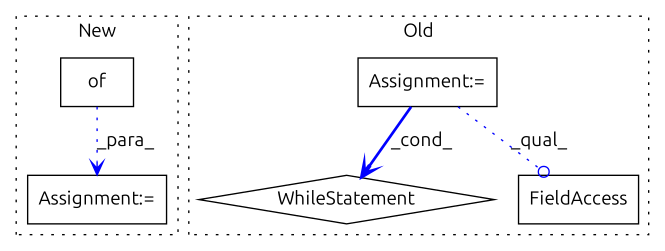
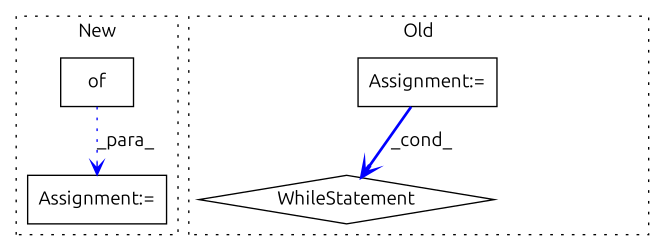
  digraph {
    fontname=Ubuntu
    node [a=7 l=1 shape=box fontname=Ubuntu]
    edge [color=blue style=dotted arrowhead=vee fontname=Ubuntu]
    n1 [a=32 l=4 label=of s=7010]
    n2 [label="Assignment:=" s=7005]
    n3 [a=61 l="7,2" label=WhileStatement s="6449,6472" shape=diamond]
    n4 [label="Assignment:=" s=6214]
-   n5 [a=22 l=10 label=FieldAccess s=6573]
    subgraph cluster_1 {
      label=New
      style=dotted
      n1
      n2
    }
    subgraph cluster_2 {
      label=Old
      style=dotted
      n3
      n4
-     n5
    }
    n1 -> n2 [label=_para_]
    n4 -> n3 [label=_cond_ style=bold]
-   n4 -> n5 [label=_qual_ arrowhead=odot]
  }
